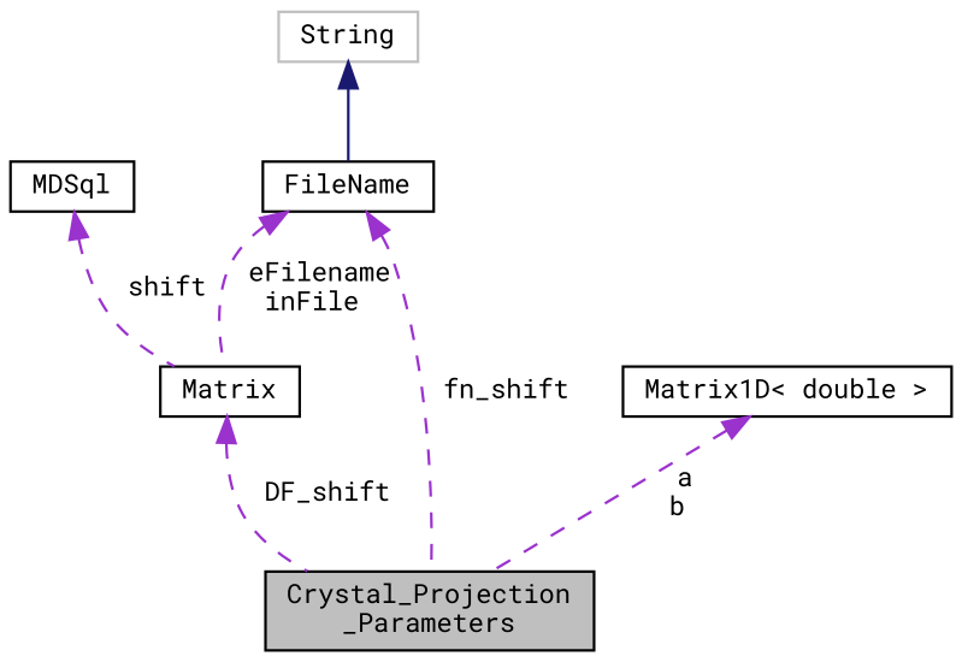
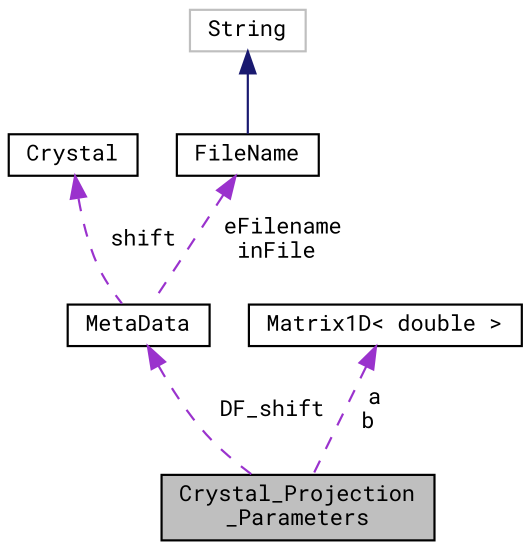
  digraph {
    fontname="Roboto Mono"
    node [color=black fillcolor=white fontname="Roboto Mono" fontsize=10 shape=record style=filled]
    edge [color=darkorchid3 dir=back fontname="Roboto Mono" fontsize=10 labelfontname=Helvetica labelfontsize=10 style=dashed]
    n1 [fillcolor=grey75 fontcolor=black height=0.2 label="Crystal_Projection\l_Parameters" width=0.4]
-   n2 [height=0.2 label=Matrix width=0.4]
-   n3 [height=0.2 label=MDSql width=0.4]
+   n2 [height=0.2 label=MetaData width=0.4]
+   n3 [height=0.2 label=Crystal width=0.4]
    n4 [height=0.2 label=FileName width=0.4]
    n5 [color=grey75 height=0.2 label=String width=0.4]
    n6 [height=0.2 label="Matrix1D\< double \>" width=0.4]
    n2 -> n1 [label=" DF_shift"]
    n3 -> n2 [label=" shift"]
-   n4 -> n1 [label=" fn_shift"]
    n4 -> n2 [label=" eFilename\ninFile"]
    n5 -> n4 [color=midnightblue style=solid]
    n6 -> n1 [label=" a\nb"]
  }
